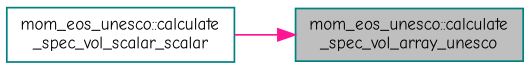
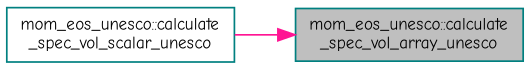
  digraph {
    rankdir=RL
    fontname="Comic Neue"
    node [color=teal fontname="Comic Neue" fontsize=10 shape=record style=filled]
    n1 [fillcolor=grey75 fontcolor=black height=0.2 label="mom_eos_unesco::calculate\l_spec_vol_array_unesco" width=0.4]
-   n2 [fillcolor=white height=0.2 label="mom_eos_unesco::calculate\l_spec_vol_scalar_scalar" width=0.4]
+   n2 [fillcolor=white height=0.2 label="mom_eos_unesco::calculate\l_spec_vol_scalar_unesco" width=0.4]
    n1 -> n2 [color=deeppink dir=back fontname="Comic Neue" fontsize=10 labelfontname=Helvetica labelfontsize=10 style=solid]
  }
